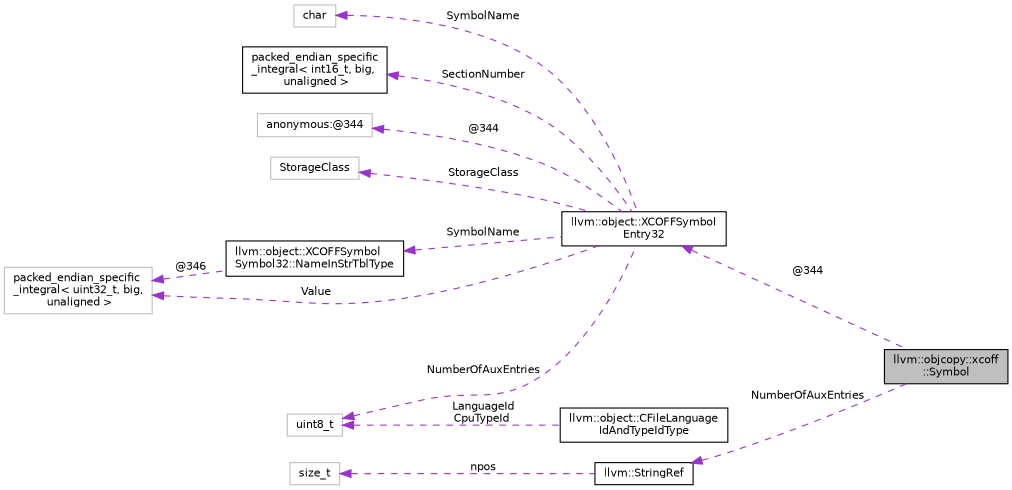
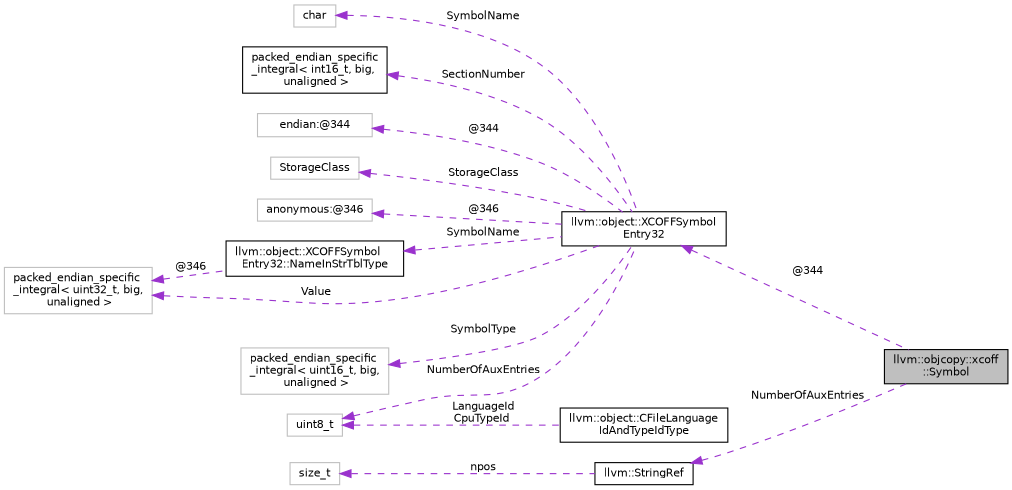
  digraph {
    rankdir=LR
    node [color=grey75 fontname=Helvetica fontsize=10 shape=record]
    edge [color=darkorchid3 dir=back fontname=Helvetica fontsize=10 labelfontname=Helvetica labelfontsize=10 style=dashed]
    n1 [color=black fillcolor=grey75 fontcolor=black height=0.2 label="llvm::objcopy::xcoff\l::Symbol" style=filled width=0.4]
    n2 [color=black height=0.2 label="llvm::object::XCOFFSymbol\lEntry32" width=0.4]
    n3 [height=0.2 label=StorageClass width=0.4]
-   n5 [color=black height=0.2 label="llvm::object::XCOFFSymbol\lSymbol32::NameInStrTblType" width=0.4]
+   n4 [height=0.2 label="anonymous:@346" width=0.4]
+   n5 [color=black height=0.2 label="llvm::object::XCOFFSymbol\lEntry32::NameInStrTblType" width=0.4]
    n6 [height=0.2 label="packed_endian_specific\l_integral\< uint32_t, big,\l unaligned \>" width=0.4]
+   n7 [height=0.2 label="packed_endian_specific\l_integral\< uint16_t, big,\l unaligned \>" width=0.4]
    n8 [height=0.2 label=char width=0.4]
    n9 [color=black height=0.2 label="packed_endian_specific\l_integral\< int16_t, big,\l unaligned \>" width=0.4]
    n10 [color=black height=0.2 label="llvm::object::CFileLanguage\lIdAndTypeIdType" width=0.4]
    n11 [height=0.2 label=uint8_t width=0.4]
-   n12 [height=0.2 label="anonymous:@344" width=0.4]
+   n12 [height=0.2 label="endian:@344" width=0.4]
    n13 [color=black height=0.2 label="llvm::StringRef" width=0.4]
    n14 [height=0.2 label=size_t width=0.4]
    n2 -> n1 [label=" @344"]
    n3 -> n2 [label=" StorageClass"]
+   n4 -> n2 [label=" @346"]
    n5 -> n2 [label=" SymbolName"]
    n6 -> n2 [label=" Value"]
    n6 -> n5 [label=" @346"]
+   n7 -> n2 [label=" SymbolType"]
    n8 -> n2 [label=" SymbolName"]
    n9 -> n2 [label=" SectionNumber"]
    n11 -> n2 [label=" NumberOfAuxEntries"]
    n11 -> n10 [label=" LanguageId\nCpuTypeId"]
    n12 -> n2 [label=" @344"]
    n13 -> n1 [label=" NumberOfAuxEntries"]
    n14 -> n13 [label=" npos"]
  }
